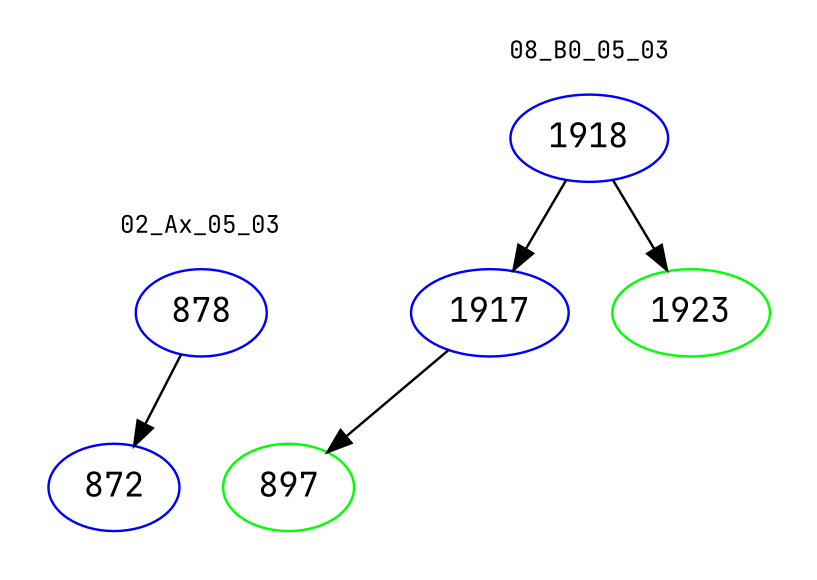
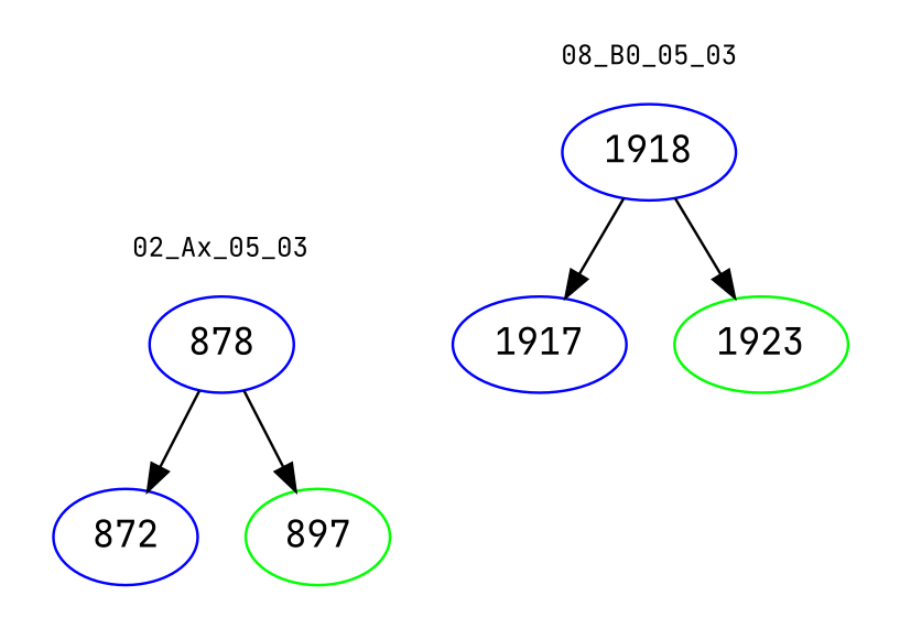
  digraph {
    fontname="JetBrains Mono"
    node [color=blue fontname="JetBrains Mono"]
    edge [color=black fontname="JetBrains Mono"]
    n1 [label=878]
    n2 [label=872]
    n3 [color=green label=897]
    n4 [label=1918]
    n5 [label=1917]
    n6 [color=green label=1923]
    subgraph cluster_1 {
      color=white
      fontsize=10
      label="02_Ax_05_03"
      n1
      n2
      n3
    }
    subgraph cluster_2 {
      color=white
      fontsize=10
      label="08_B0_05_03"
      n4
      n5
      n6
    }
    n1 -> n2
-   n5 -> n3
+   n1 -> n3
    n4 -> n5
    n4 -> n6
  }
